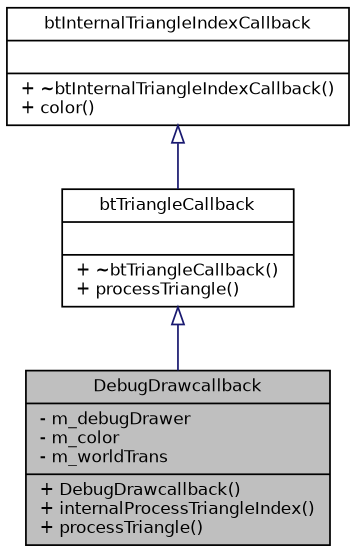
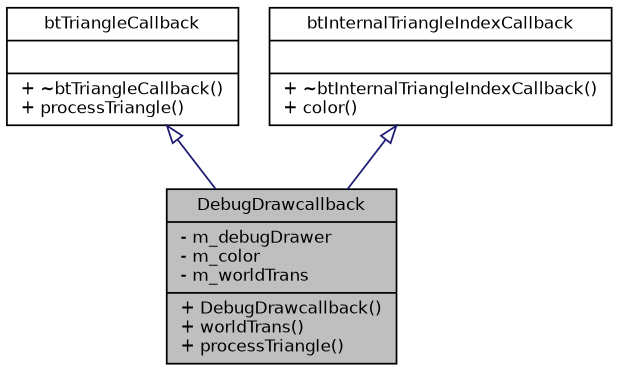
  digraph {
    node [color=black fillcolor=white fontname=Helvetica fontsize=10 shape=record style=filled]
    edge [arrowtail=empty color=midnightblue dir=back fontname=Helvetica fontsize=10 labelfontname=Helvetica labelfontsize=10 style=solid]
-   n1 [fillcolor=grey75 fontcolor=black height=0.2 label="{DebugDrawcallback\n|- m_debugDrawer\l- m_color\l- m_worldTrans\l|+ DebugDrawcallback()\l+ internalProcessTriangleIndex()\l+ processTriangle()\l}" width=0.4]
+   n1 [fillcolor=grey75 fontcolor=black height=0.2 label="{DebugDrawcallback\n|- m_debugDrawer\l- m_color\l- m_worldTrans\l|+ DebugDrawcallback()\l+ worldTrans()\l+ processTriangle()\l}" width=0.4]
    n2 [height=0.2 label="{btTriangleCallback\n||+ ~btTriangleCallback()\l+ processTriangle()\l}" width=0.4]
    n3 [height=0.2 label="{btInternalTriangleIndexCallback\n||+ ~btInternalTriangleIndexCallback()\l+ color()\l}" width=0.4]
    n2 -> n1
-   n3 -> n2
+   n3 -> n1
  }
